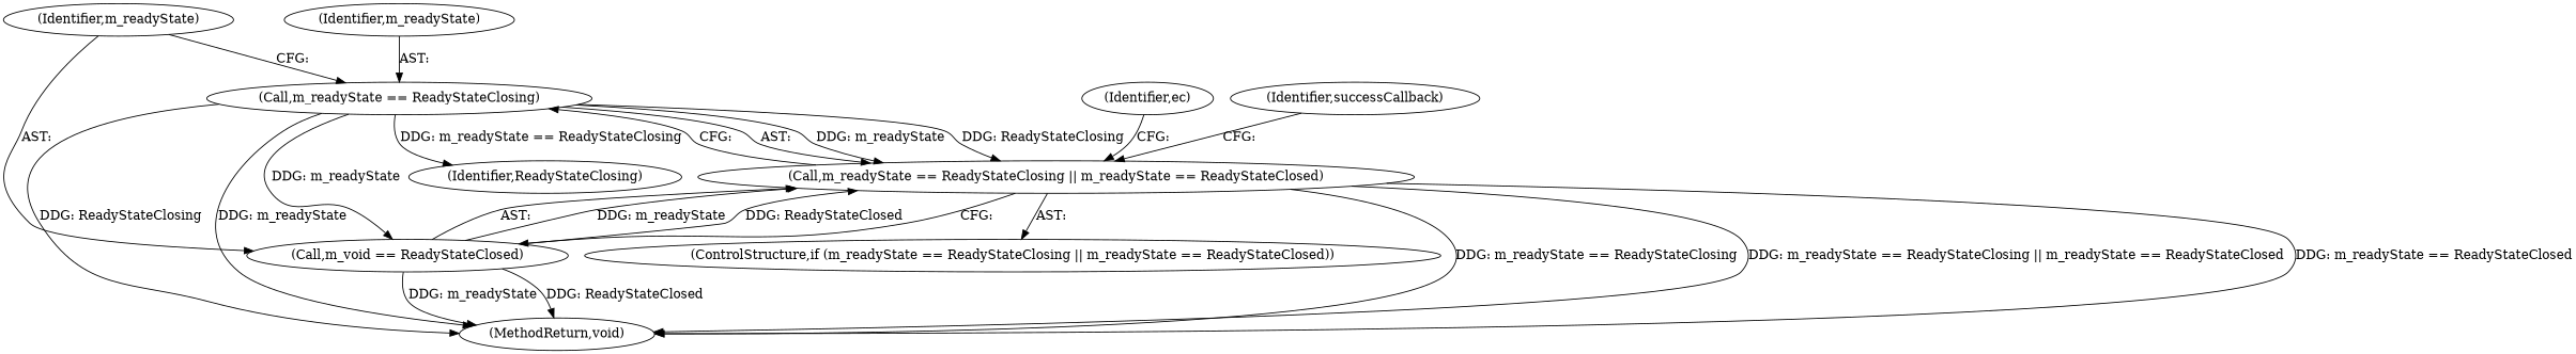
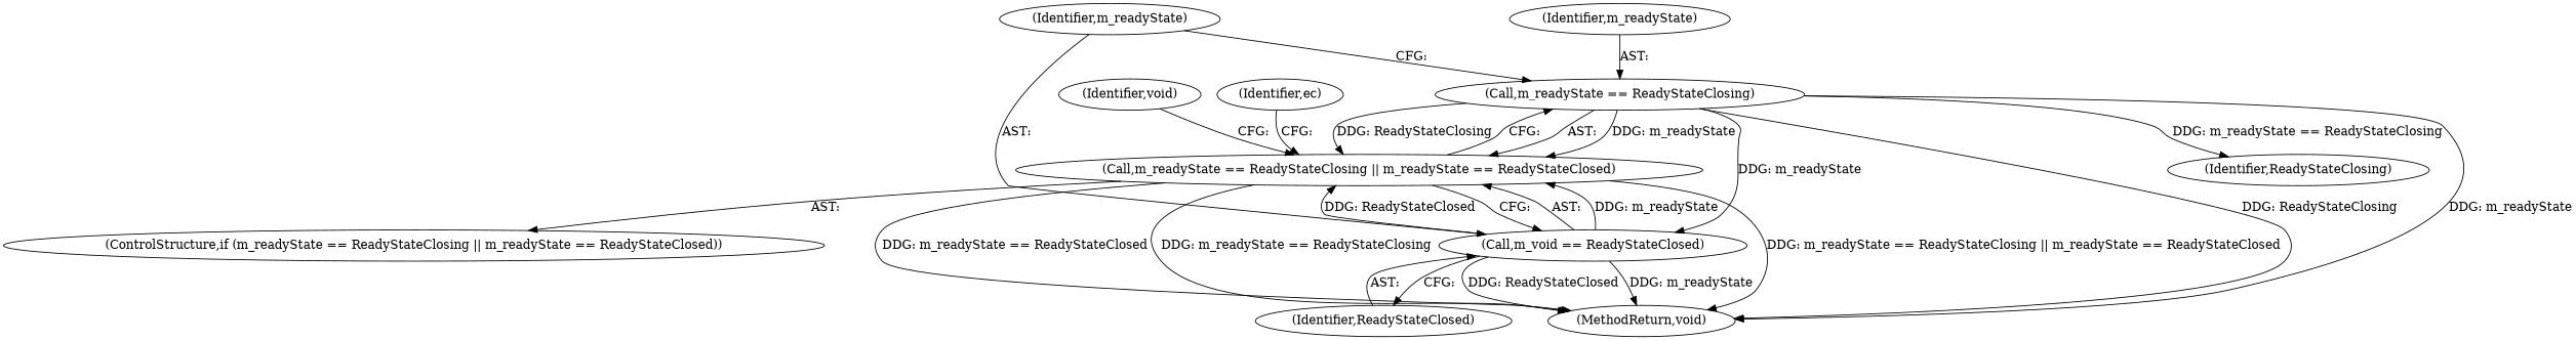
  digraph {
    n1 [label="(Call,m_readyState == ReadyStateClosing)"]
    n2 [label="(Call,m_readyState == ReadyStateClosing || m_readyState == ReadyStateClosed)"]
    n3 [label="(Call,m_void == ReadyStateClosed)"]
    n4 [label="(MethodReturn,void)"]
    n5 [label="(Identifier,ReadyStateClosing)"]
    n6 [label="(ControlStructure,if (m_readyState == ReadyStateClosing || m_readyState == ReadyStateClosed))"]
-   n8 [label="(Identifier,successCallback)"]
+   n7 [label="(Identifier,ReadyStateClosed)"]
+   n8 [label="(Identifier,void)"]
    n9 [label="(Identifier,ec)"]
    n10 [label="(Identifier,m_readyState)"]
    n11 [label="(Identifier,m_readyState)"]
    n1 -> n2 [label="AST: "]
    n1 -> n2 [label="DDG: m_readyState"]
    n1 -> n2 [label="DDG: ReadyStateClosing"]
    n1 -> n3 [label="DDG: m_readyState"]
    n1 -> n4 [label="DDG: ReadyStateClosing"]
    n1 -> n4 [label="DDG: m_readyState"]
    n1 -> n5 [label="DDG: m_readyState == ReadyStateClosing"]
    n2 -> n1 [label="CFG: "]
    n2 -> n3 [label="CFG: "]
    n2 -> n4 [label="DDG: m_readyState == ReadyStateClosing"]
    n2 -> n4 [label="DDG: m_readyState == ReadyStateClosing || m_readyState == ReadyStateClosed"]
    n2 -> n4 [label="DDG: m_readyState == ReadyStateClosed"]
    n2 -> n6 [label="AST: "]
    n3 -> n2 [label="AST: "]
    n3 -> n2 [label="DDG: m_readyState"]
    n3 -> n2 [label="DDG: ReadyStateClosed"]
    n3 -> n4 [label="DDG: m_readyState"]
    n3 -> n4 [label="DDG: ReadyStateClosed"]
+   n3 -> n7 [label="CFG: "]
+   n7 -> n3 [label="AST: "]
    n8 -> n2 [label="CFG: "]
    n9 -> n2 [label="CFG: "]
    n10 -> n1 [label="CFG: "]
    n10 -> n3 [label="AST: "]
    n11 -> n1 [label="AST: "]
  }
